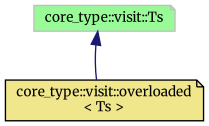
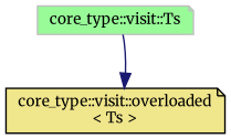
  digraph {
    rankdir=TB
    fontname=Merriweather
    node [fontname=Merriweather fontsize=10 shape=note style=filled]
    n1 [color=grey75 fillcolor=palegreen height=0.2 label="core_type::visit::Ts" width=0.4]
    n2 [color=black fillcolor=khaki height=0.2 label="core_type::visit::overloaded\l\< Ts \>" width=0.4]
-   n1 -> n2 [color=midnightblue dir=back fontname=Merriweather fontsize=10 labelfontname=Helvetica labelfontsize=10 style=solid]
+   n2 -> n1 [color=midnightblue dir=back fontname=Merriweather fontsize=10 labelfontname=Helvetica labelfontsize=10 style=solid]
  }
